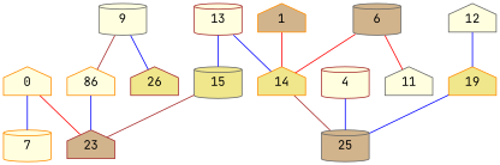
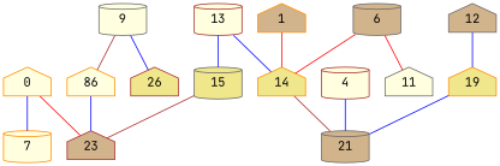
  graph {
    fontname="JetBrains Mono"
    node [color=darkorange fillcolor=lightyellow fontname="JetBrains Mono" shape=house style=filled]
    edge [color=blue fontname="JetBrains Mono"]
    7 [shape=cylinder]
    0
    23 [color=brown fillcolor=tan]
    1 [fillcolor=tan]
    14 [fillcolor=khaki]
-   25 [color=gray40 fillcolor=tan shape=cylinder]
+   25 [color=gray40 fillcolor=tan shape=cylinder label=21]
    4 [color=brown shape=cylinder]
    6 [color=gray40 fillcolor=tan shape=cylinder]
    11 [color=gray40]
    9 [color=gray40 shape=cylinder]
    n11 [label=86]
    26 [color=brown fillcolor=khaki]
-   12 [color=gray40]
+   12 [color=gray40 fillcolor=tan]
    19 [fillcolor=khaki]
    13 [color=brown shape=cylinder]
    15 [color=gray40 fillcolor=khaki shape=cylinder]
    0 -- 7
    0 -- 23 [color=red]
    1 -- 14 [color=red]
    14 -- 25 [color=brown]
    4 -- 25
    6 -- 14 [color=red]
    6 -- 11 [color=red]
    9 -- n11 [color=brown]
    9 -- 26
    n11 -- 23
    12 -- 19
    19 -- 25
    13 -- 14
    13 -- 15
    15 -- 23 [color=brown]
  }
